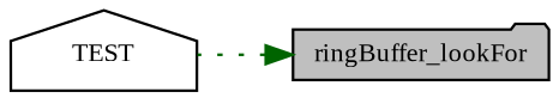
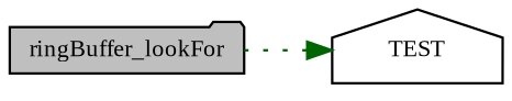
  digraph {
    rankdir=RL
    fontname="Liberation Serif"
    node [color=black fontname="Liberation Serif" fontsize=10 style=filled]
    n1 [fillcolor=grey75 fontcolor=black height=0.2 label=ringBuffer_lookFor shape=folder width=0.4]
    n2 [fillcolor=white height=0.2 label=TEST shape=house width=0.4]
-   n1 -> n2 [color=darkgreen dir=back fontname="Liberation Serif" fontsize=10 labelfontname=Helvetica labelfontsize=10 style=dotted]
+   n2 -> n1 [color=darkgreen dir=back fontname="Liberation Serif" fontsize=10 labelfontname=Helvetica labelfontsize=10 style=dotted]
  }
